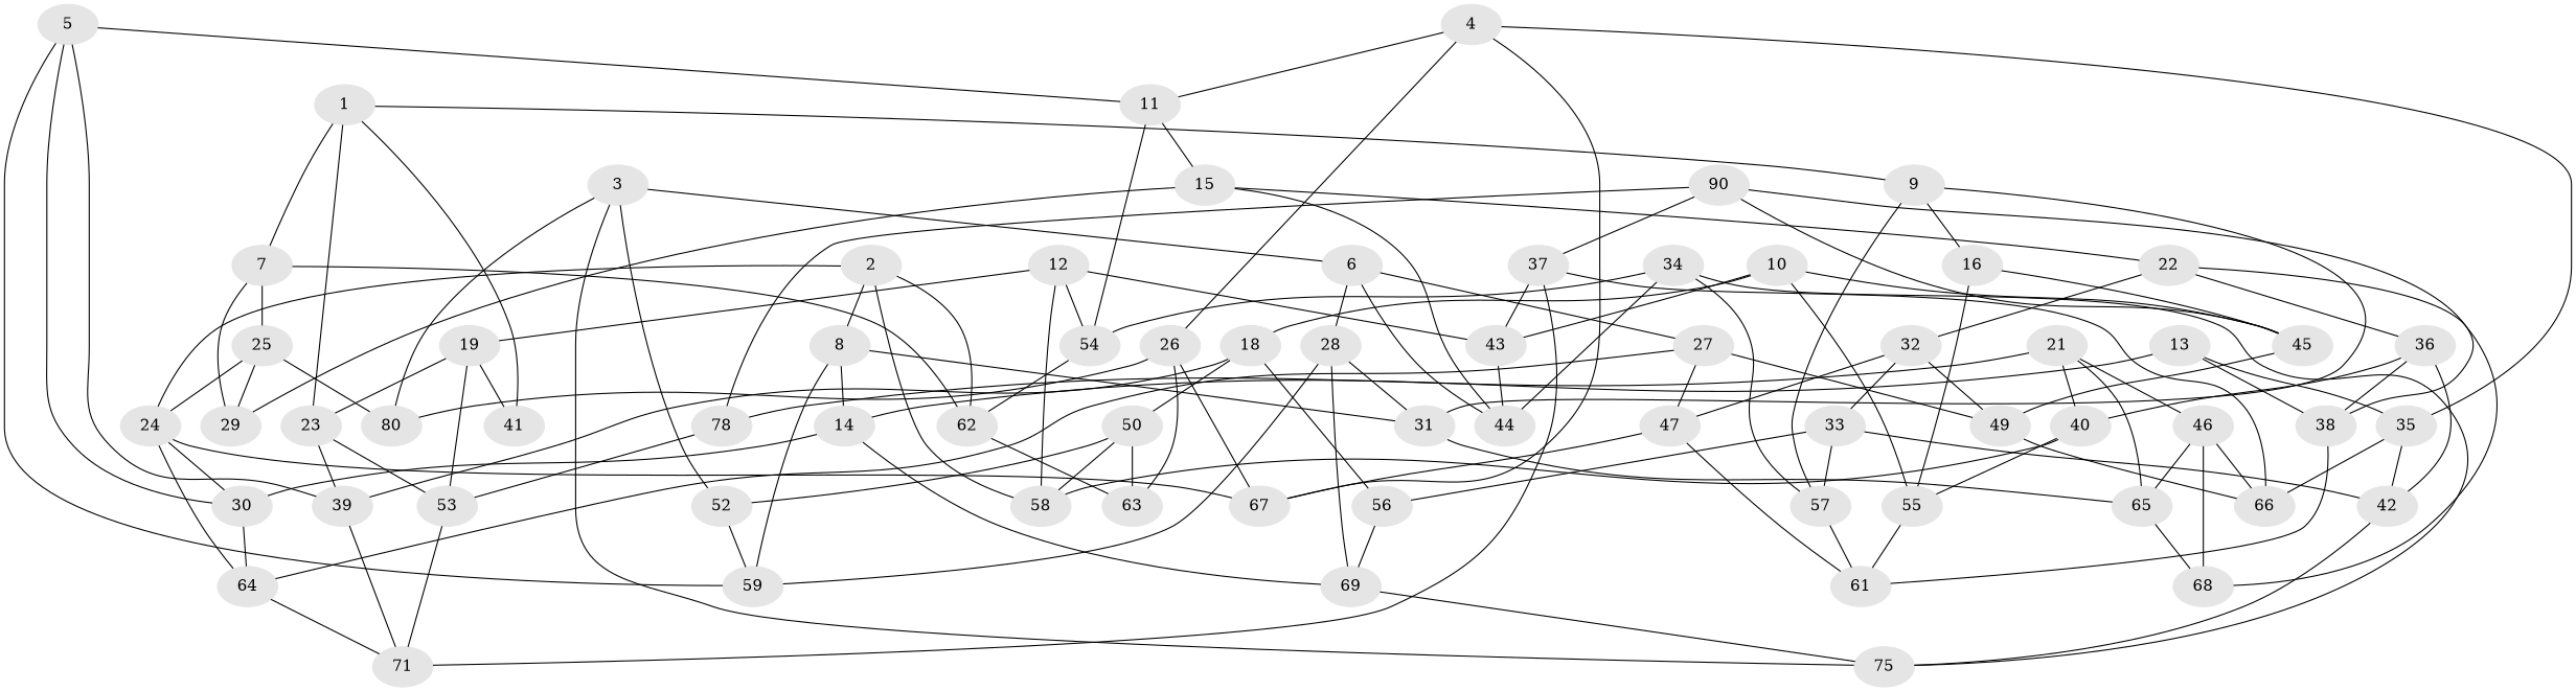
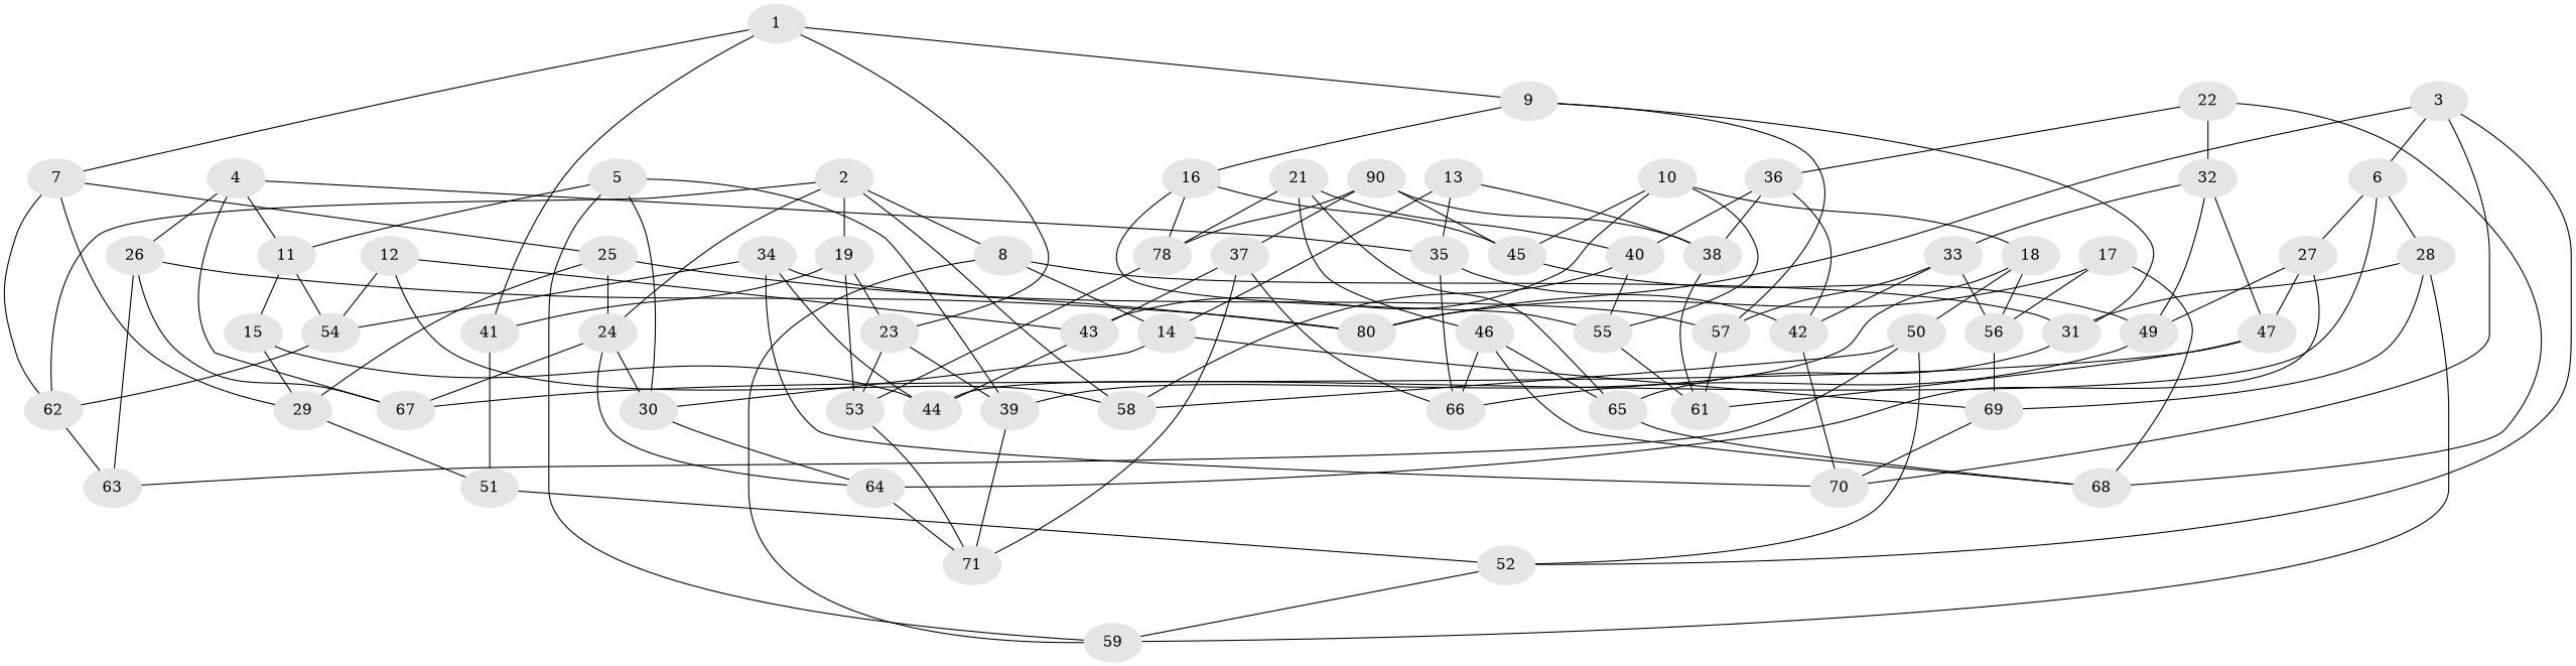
  graph {
    node [color=gray90 style=filled]
    1
    7
    9
    23
    41
    62
    25
    29
    31
    16
    57
    39
    53
+   51
    2
    8
    24
    58
    59
    14
    67
    30
    64
    63
    3
    6
    52
    n28 [label=80]
-   70 [label=75]
+   70
    27
    28
    44
    4
    11
    26
    35
    15
    54
    42
    66
    5
    71
    47
    49
    69
    65
    45
    55
    n49 [label=78]
    61
    10
    18
    43
    56
    50
    22
    12
    19
    13
    38
    68
    32
    36
+   17
    n65 [label=90]
    37
    21
    40
    46
    33
    34
    1 -- 7
    1 -- 9
    1 -- 23
    1 -- 41
    7 -- 62
    7 -- 25
    7 -- 29
    9 -- 31
    9 -- 16
    9 -- 57
    23 -- 39
    23 -- 53
+   41 -- 51
    62 -- 63
    25 -- 29
    25 -- 24
    25 -- n28
+   29 -- 51
    31 -- 65
    16 -- 45
    16 -- 55
+   16 -- n49
    57 -- 61
    39 -- 71
    53 -- 71
+   51 -- 52
    2 -- 62
    2 -- 8
    2 -- 24
    2 -- 58
    8 -- 31
    8 -- 59
    8 -- 14
    24 -- 67
    24 -- 30
    24 -- 64
    14 -- 30
    14 -- 69
    30 -- 64
    64 -- 71
    3 -- 6
    3 -- 52
    3 -- n28
    3 -- 70
    6 -- 27
    6 -- 28
    6 -- 44
    52 -- 59
    27 -- 64
    27 -- 47
    27 -- 49
    28 -- 31
    28 -- 59
    28 -- 69
    4 -- 67
    4 -- 11
    4 -- 26
    4 -- 35
    11 -- 15
    11 -- 54
    26 -- 67
    26 -- 63
    26 -- n28
    35 -- 42
    35 -- 66
    15 -- 29
    15 -- 44
-   15 -- 22
    54 -- 62
    42 -- 70
    5 -- 39
    5 -- 59
    5 -- 30
    5 -- 11
    47 -- 67
    47 -- 61
    49 -- 66
    69 -- 70
    65 -- 68
    45 -- 49
    55 -- 61
    n49 -- 53
    10 -- 45
    10 -- 55
    10 -- 18
    10 -- 43
    18 -- 39
    18 -- 56
    18 -- 50
    43 -- 44
    56 -- 69
    50 -- 58
    50 -- 63
    50 -- 52
    22 -- 68
    22 -- 32
    22 -- 36
    12 -- 58
    12 -- 54
    12 -- 43
-   12 -- 19
+   2 -- 19
    19 -- 23
    19 -- 41
    19 -- 53
    13 -- 14
    13 -- 35
    13 -- 38
    38 -- 61
    32 -- 47
    32 -- 49
    32 -- 33
    36 -- 42
    36 -- 38
    36 -- 40
+   17 -- n28
+   17 -- 56
+   17 -- 68
    n65 -- 45
    n65 -- n49
    n65 -- 38
    n65 -- 37
    37 -- 66
    37 -- 71
    37 -- 43
    21 -- 65
    21 -- n49
    21 -- 40
    21 -- 46
    40 -- 58
    40 -- 55
    46 -- 66
    46 -- 65
    46 -- 68
    33 -- 57
    33 -- 42
    33 -- 56
    34 -- 57
    34 -- 70
    34 -- 44
    34 -- 54
  }
